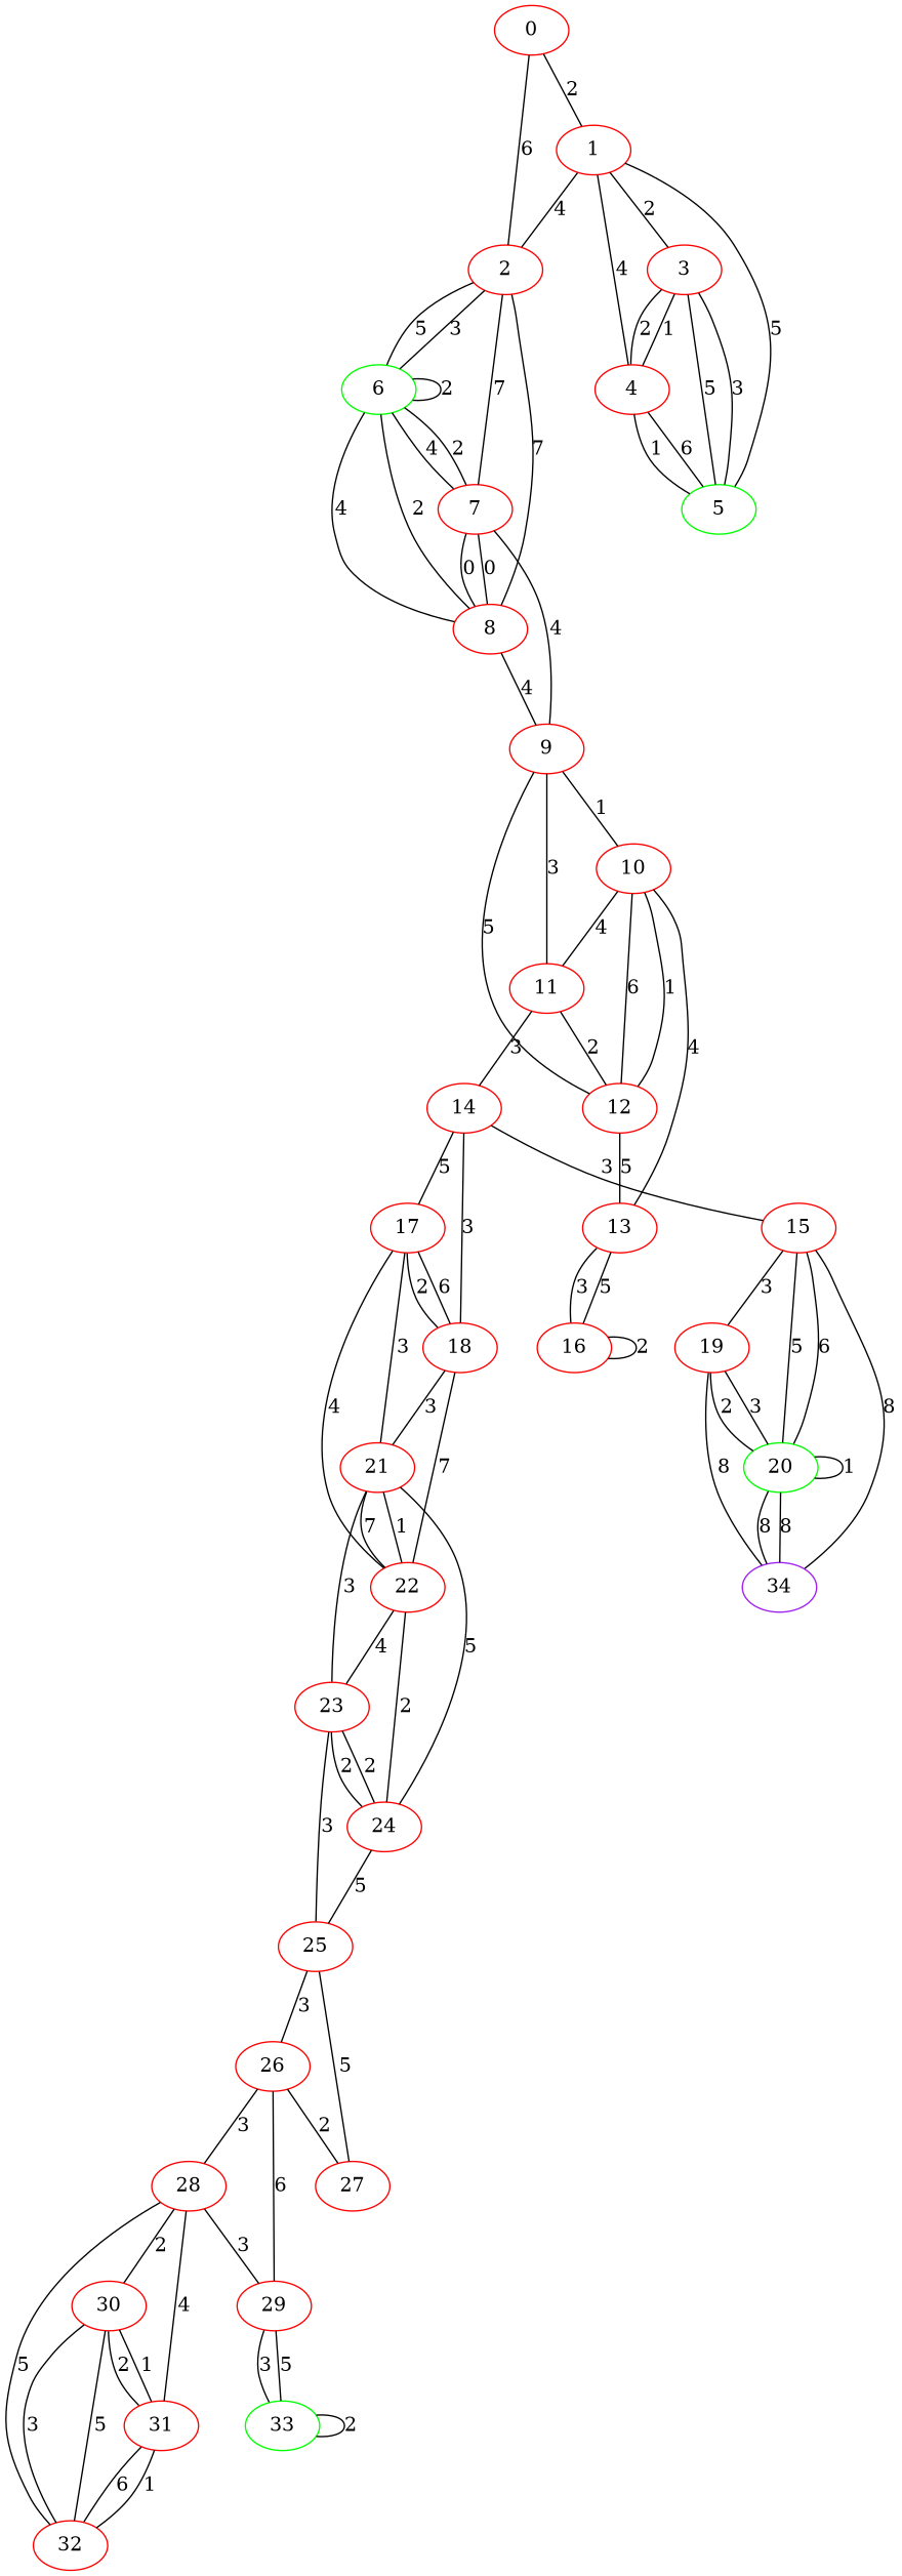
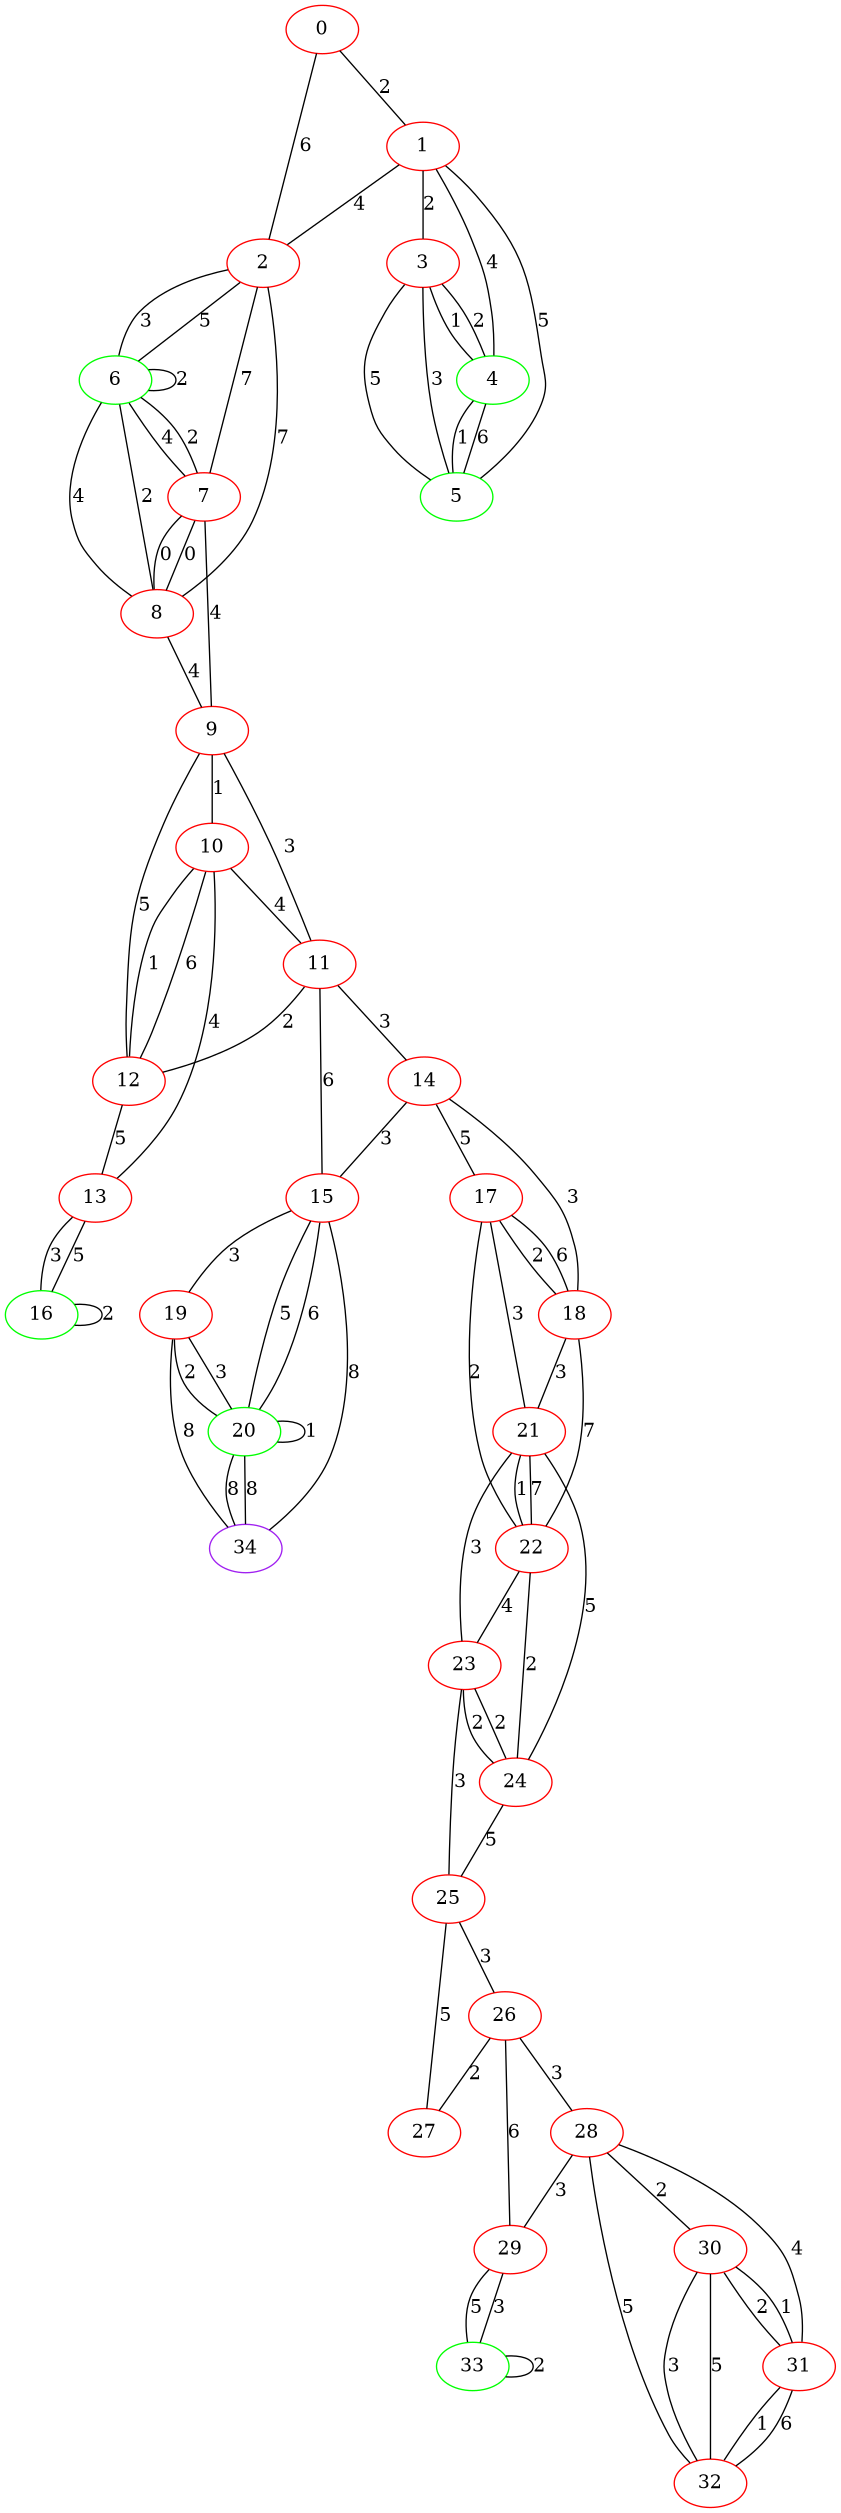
  graph {
    node [color=red weight=1]
    0
    1
    2
    3
-   4
+   4 [color=green]
    5 [color=green]
    6 [color=green weight=2]
    7
    8
    9
    10
    11
    12
    13
    14
    15
-   16 [weight=2]
+   16 [color=green weight=2]
    17
    18
    19
    20 [color=green weight=2]
    34 [color=purple weight=4]
    21
    22
    23
    24
    25
    26
    27
    28
    29
    30
    31
    32
    33 [color=green weight=2]
    0 -- 1 [label=2]
    0 -- 2 [label=6]
    1 -- 2 [label=4]
    1 -- 3 [label=2]
    1 -- 4 [label=4]
    1 -- 5 [label=5]
    2 -- 6 [label=3]
    2 -- 6 [label=5]
    2 -- 7 [label=7]
    2 -- 8 [label=7]
    3 -- 4 [label=1]
    3 -- 4 [label=2]
    3 -- 5 [label=5]
    3 -- 5 [label=3]
    4 -- 5 [label=6]
    4 -- 5 [label=1]
    6 -- 6 [label=2]
    6 -- 7 [label=4]
    6 -- 7 [label=2]
    6 -- 8 [label=4]
    6 -- 8 [label=2]
    7 -- 8 [label=0]
    7 -- 8 [label=0]
    7 -- 9 [label=4]
    8 -- 9 [label=4]
    9 -- 10 [label=1]
    9 -- 11 [label=3]
    9 -- 12 [label=5]
    10 -- 11 [label=4]
    10 -- 12 [label=1]
    10 -- 12 [label=6]
    10 -- 13 [label=4]
    11 -- 12 [label=2]
    11 -- 14 [label=3]
+   11 -- 15 [label=6]
    12 -- 13 [label=5]
    13 -- 16 [label=3]
    13 -- 16 [label=5]
    14 -- 15 [label=3]
    14 -- 17 [label=5]
    14 -- 18 [label=3]
    15 -- 19 [label=3]
    15 -- 20 [label=5]
    15 -- 20 [label=6]
    15 -- 34 [label=8]
    16 -- 16 [label=2]
    17 -- 18 [label=2]
    17 -- 18 [label=6]
    17 -- 21 [label=3]
-   17 -- 22 [label=4]
+   17 -- 22 [label=2]
    18 -- 21 [label=3]
    18 -- 22 [label=7]
    19 -- 20 [label=2]
    19 -- 20 [label=3]
    19 -- 34 [label=8]
    20 -- 20 [label=1]
    20 -- 34 [label=8]
    20 -- 34 [label=8]
    21 -- 22 [label=7]
    21 -- 22 [label=1]
    21 -- 23 [label=3]
    21 -- 24 [label=5]
    22 -- 23 [label=4]
    22 -- 24 [label=2]
    23 -- 24 [label=2]
    23 -- 24 [label=2]
    23 -- 25 [label=3]
    24 -- 25 [label=5]
    25 -- 26 [label=3]
    25 -- 27 [label=5]
    26 -- 27 [label=2]
    26 -- 28 [label=3]
    26 -- 29 [label=6]
    28 -- 29 [label=3]
    28 -- 30 [label=2]
    28 -- 31 [label=4]
    28 -- 32 [label=5]
    29 -- 33 [label=3]
    29 -- 33 [label=5]
    30 -- 31 [label=2]
    30 -- 31 [label=1]
    30 -- 32 [label=3]
    30 -- 32 [label=5]
    31 -- 32 [label=1]
    31 -- 32 [label=6]
    33 -- 33 [label=2]
  }
